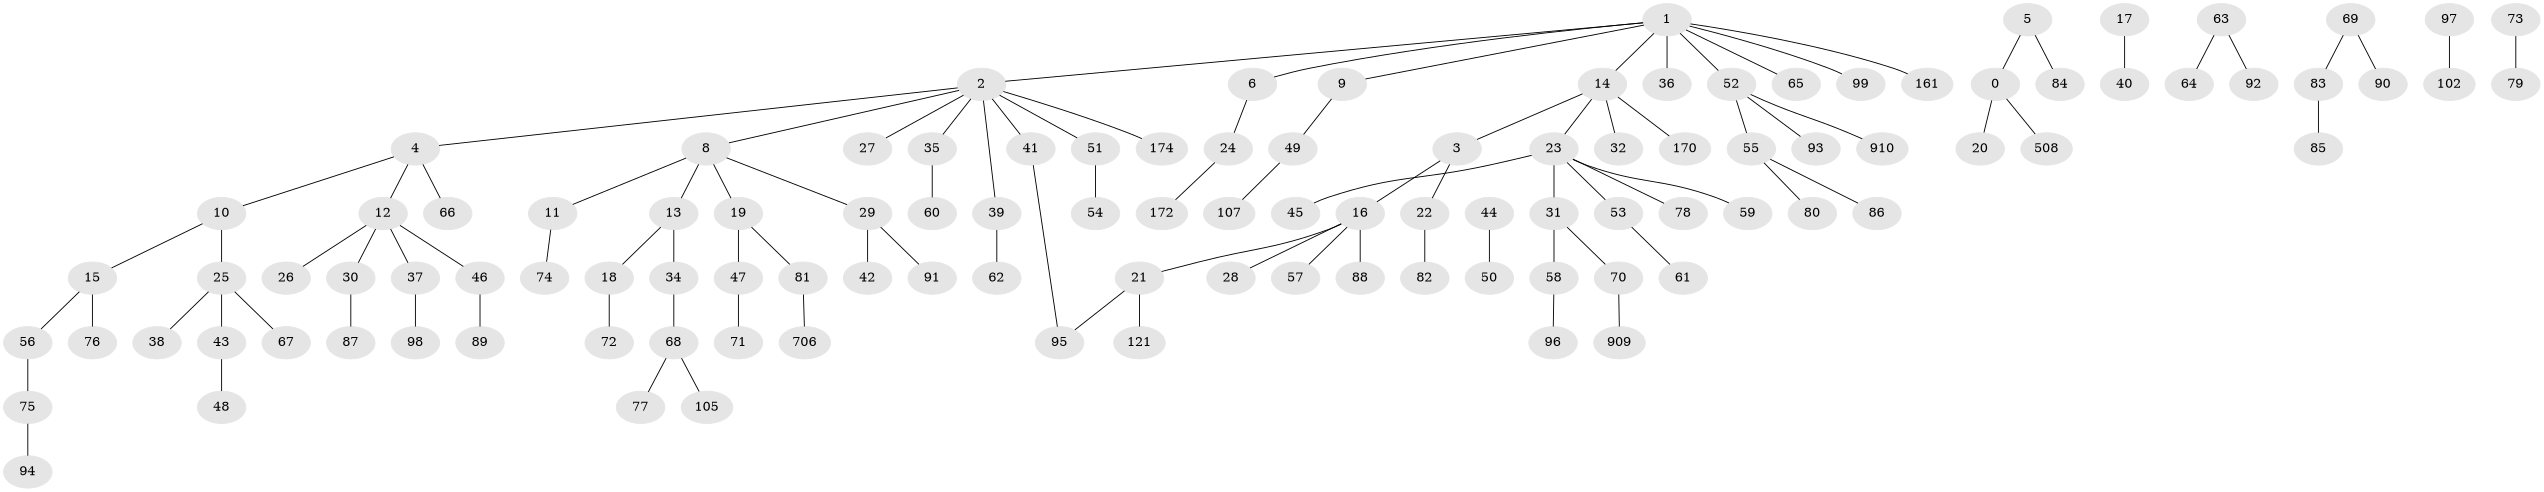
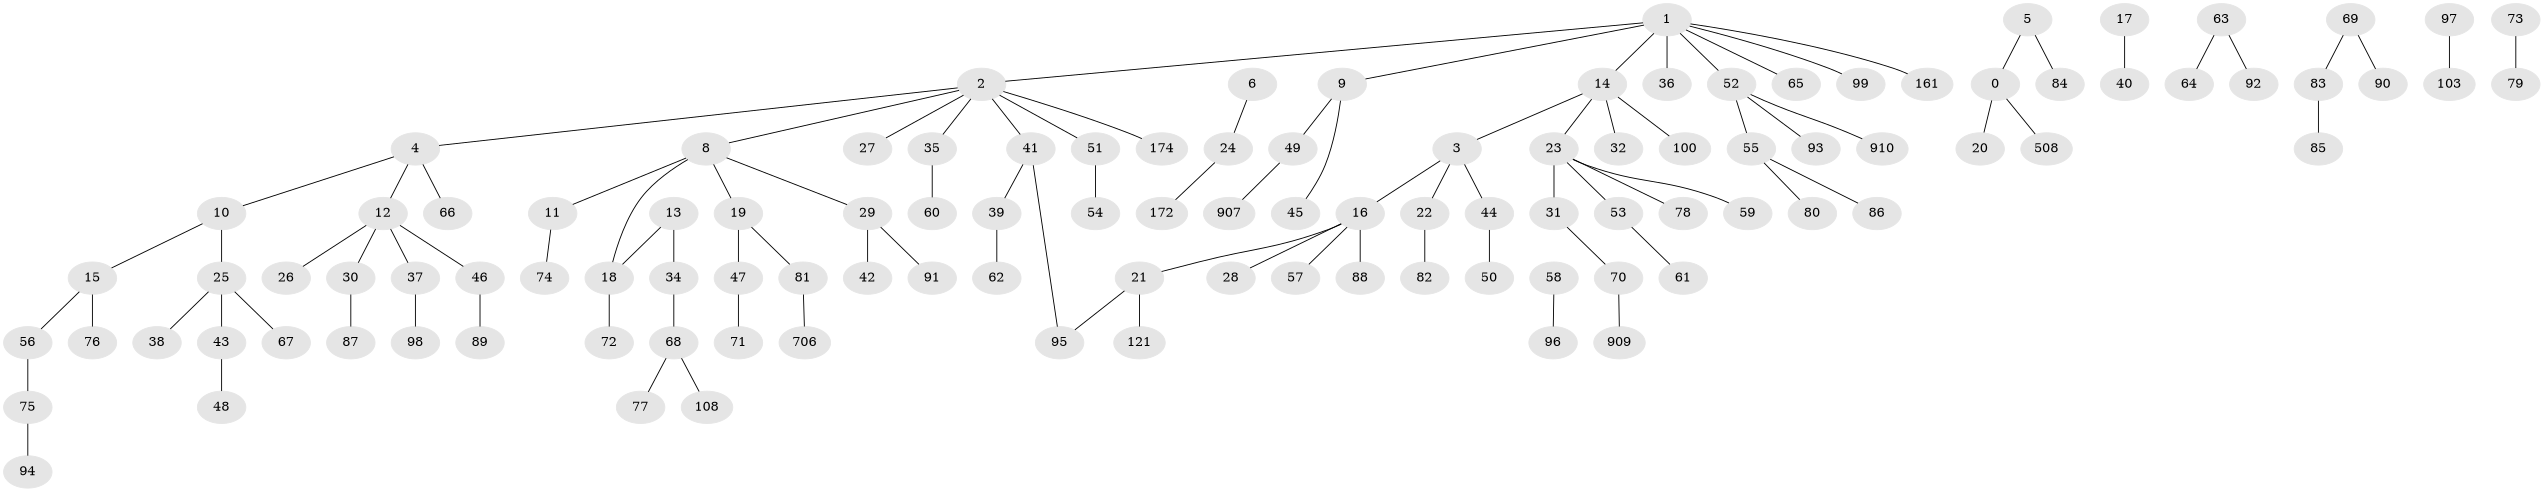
  graph {
    node [color=gray90 style=filled]
    1
    2
    6
    9
    14
    36
    52
    65
    99
    n10 [label=161]
    4
    8
    27
    35
    39
    41
    51
    n18 [label=174]
    3
    16
    22
    44
    24
    49
    23
    32
-   100 [label=170]
+   100
    55
    93
    n30 [label=910]
    10
    12
    66
    n34 [label=0]
    5
    84
    11
    13
    19
    29
    60
    62
    95
    54
    21
    28
    57
    88
    82
    50
    15
    25
    26
    30
    37
    46
    20
    n58 [label=508]
    n59 [label=172]
    74
    18
    34
    17
    40
    47
    81
    42
    91
-   107
+   107 [label=907]
    63
    64
    92
    56
    76
    38
    43
    67
    69
    83
    90
    87
    98
    89
    72
    68
    31
    45
    53
    78
    59
    n91 [label=121]
    71
    n93 [label=706]
    97
-   103 [label=102]
+   103
    58
    70
    61
    48
    75
    96
    n102 [label=909]
    77
-   105
+   105 [label=108]
    80
    86
    73
    79
    94
    85
    1 -- 2
-   1 -- 6
    1 -- 9
    1 -- 14
    1 -- 36
    1 -- 52
    1 -- 65
    1 -- 99
    1 -- n10
    2 -- 4
    2 -- 8
    2 -- 27
    2 -- 35
-   2 -- 39
+   41 -- 39
    2 -- 41
    2 -- 51
    2 -- n18
    6 -- 24
    9 -- 49
    14 -- 3
    14 -- 23
    14 -- 32
    14 -- 100
    52 -- 55
    52 -- 93
    52 -- n30
    4 -- 10
    4 -- 12
    4 -- 66
    8 -- 11
-   8 -- 13
+   8 -- 18
    8 -- 19
    8 -- 29
    35 -- 60
    39 -- 62
    41 -- 95
    51 -- 54
    3 -- 16
    3 -- 22
+   3 -- 44
    16 -- 21
    16 -- 28
    16 -- 57
    16 -- 88
    22 -- 82
    44 -- 50
    24 -- n59
    49 -- 107
    23 -- 31
-   23 -- 45
+   9 -- 45
    23 -- 53
    23 -- 78
    23 -- 59
    55 -- 80
    55 -- 86
    10 -- 15
    10 -- 25
    12 -- 26
    12 -- 30
    12 -- 37
    12 -- 46
    n34 -- 20
    n34 -- n58
    5 -- n34
    5 -- 84
    11 -- 74
    13 -- 18
    13 -- 34
    19 -- 47
    19 -- 81
    29 -- 42
    29 -- 91
    21 -- 95
    21 -- n91
    15 -- 56
    15 -- 76
    25 -- 38
    25 -- 43
    25 -- 67
    30 -- 87
    37 -- 98
    46 -- 89
    18 -- 72
    34 -- 68
    17 -- 40
    47 -- 71
    81 -- n93
    63 -- 64
    63 -- 92
    56 -- 75
    43 -- 48
    69 -- 83
    69 -- 90
    83 -- 85
    68 -- 77
    68 -- 105
-   31 -- 58
    31 -- 70
    53 -- 61
    97 -- 103
    58 -- 96
    70 -- n102
    75 -- 94
    73 -- 79
  }
